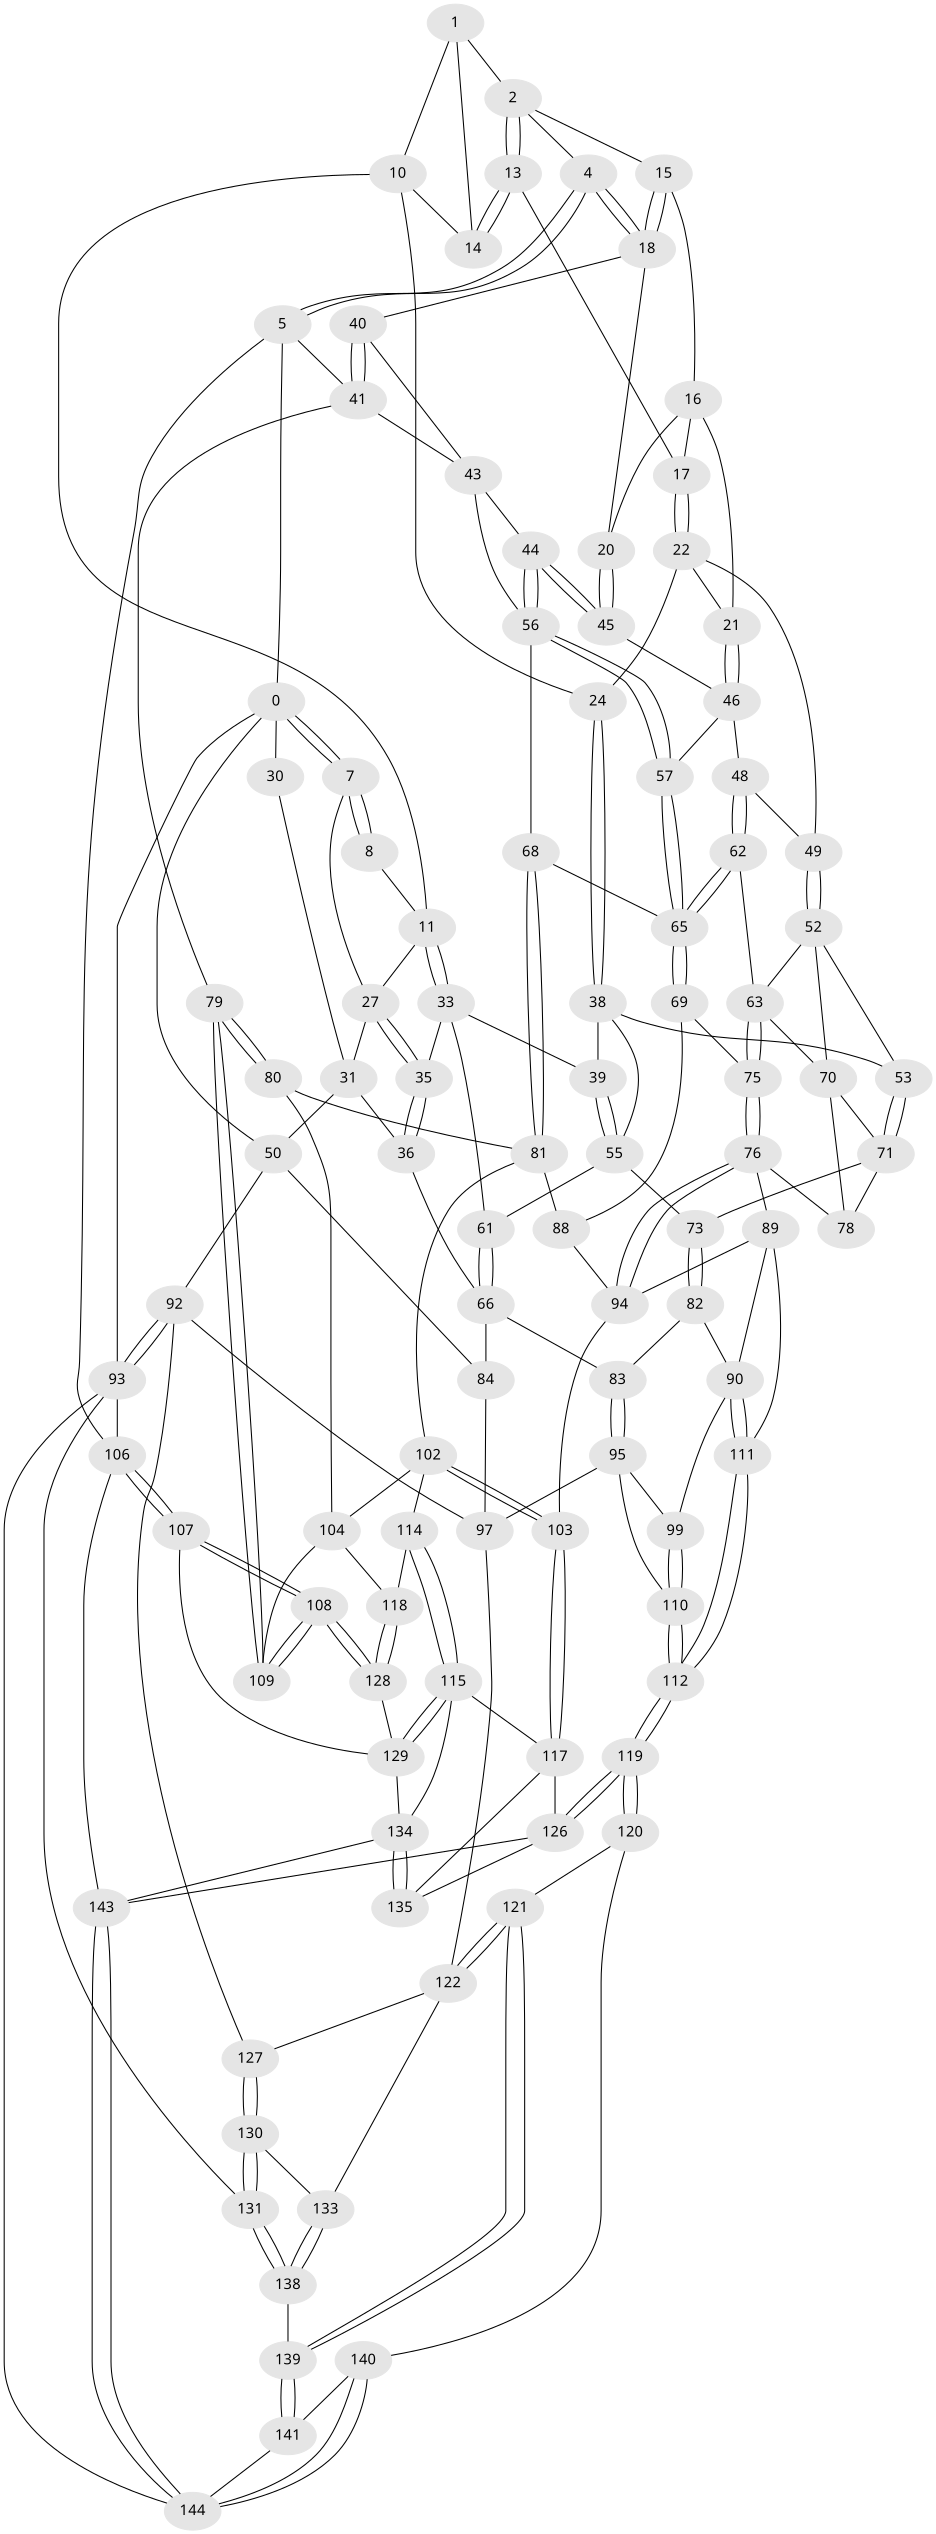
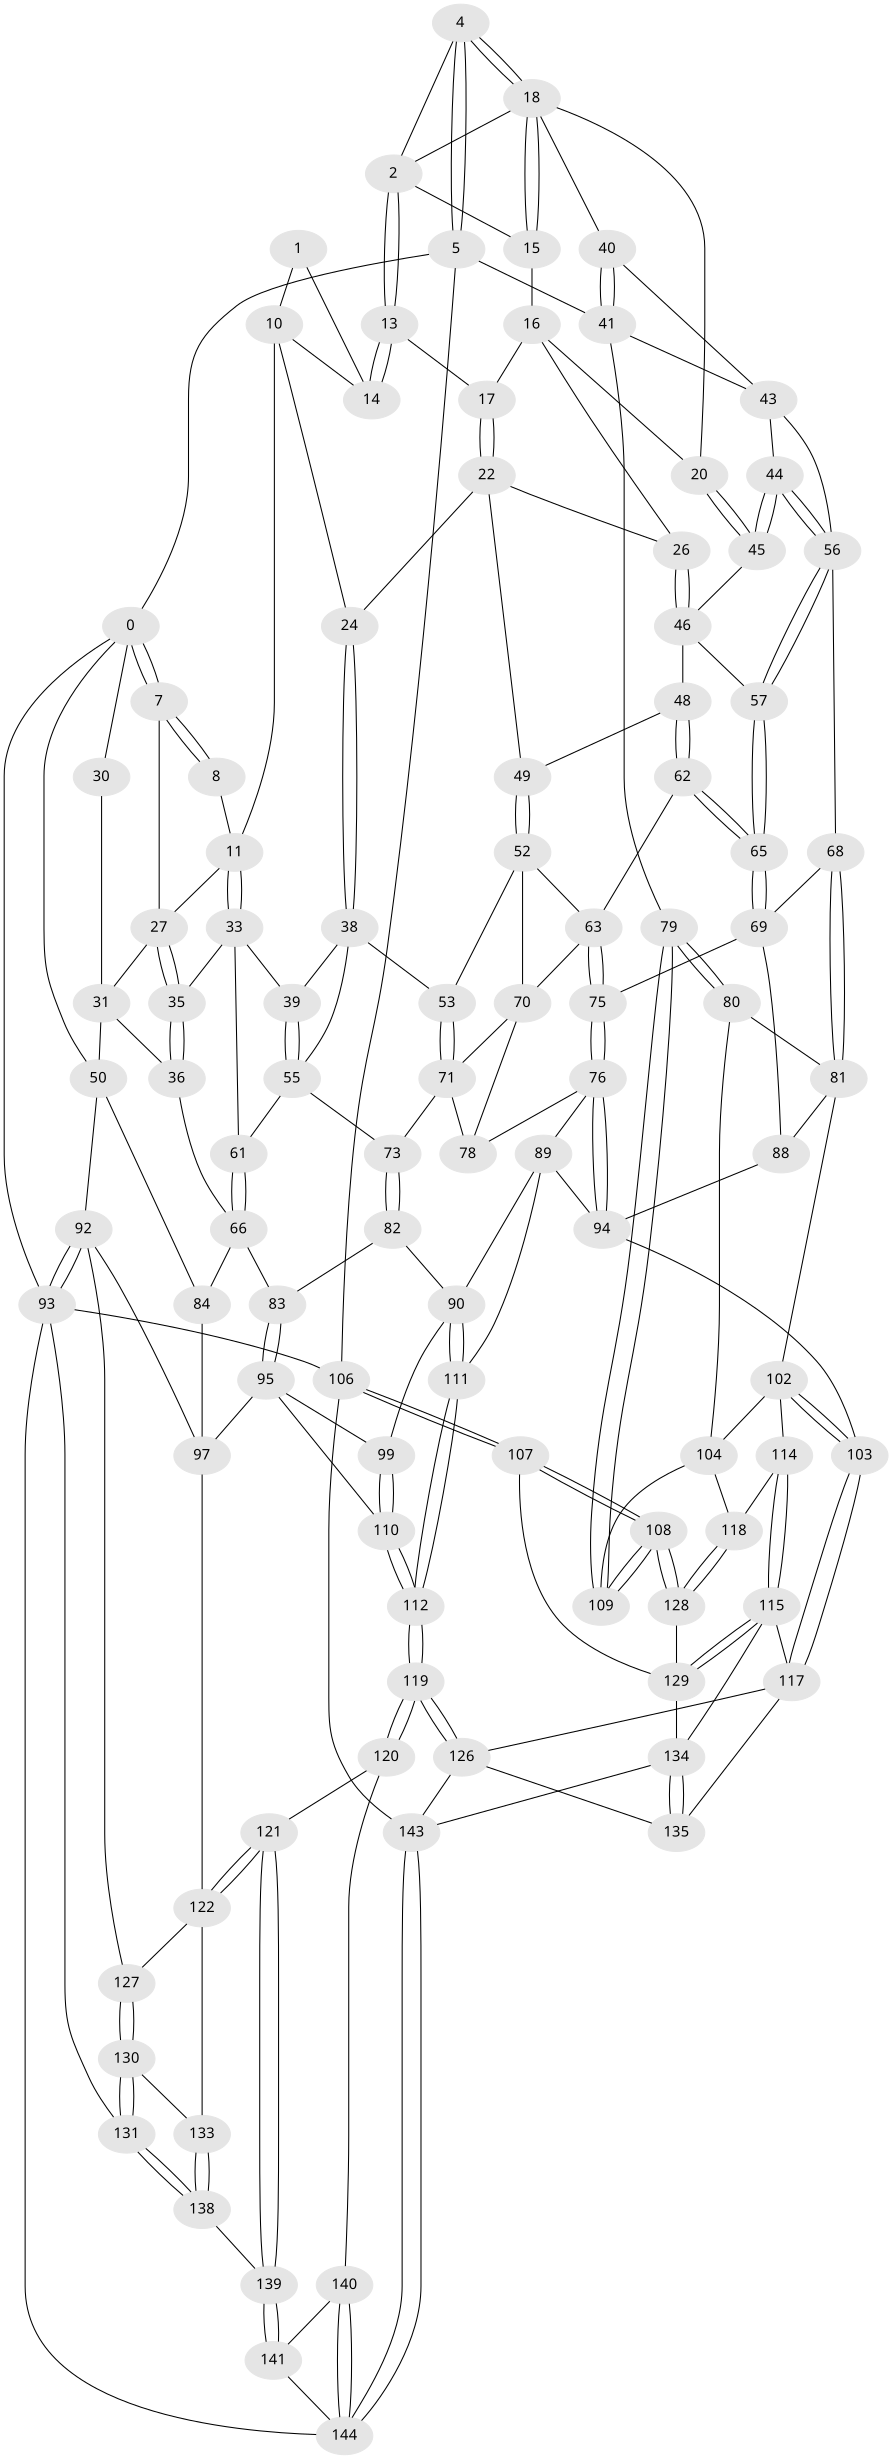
  graph {
    fontname="Noto Sans"
    node [color=gray90 fontname="Noto Sans" style=filled]
    edge [fontname="Noto Sans"]
    1 [super="+9"]
    2 [super="+3"]
    10 [super="+25"]
    14
    4
    13
    15
    11 [super="+12"]
    24
    5
    18 [super="+19"]
    17
    16 [super="+21"]
    n14 [label=0 super="+32"]
    41 [super="+42"]
    106
    20
    40
    7 [super="+29"]
    30
    50 [super="+85"]
    93 [super="+132"]
    43 [super="+58"]
    79
    107
    143 [super="+146"]
    8
    27 [super="+28"]
    31 [super="+37"]
    84
    92 [super="+124"]
    131
    144 [super="+145"]
    35
    33 [super="+34"]
    38 [super="+54"]
    39
    61
    22 [super="+23"]
-   26 [label=21]
+   26
    45
    46 [super="+47"]
    49
    n44 [label=52 super="+52"]
    53
    55 [super="+60"]
    48
    57
    36
    66 [super="+67"]
    83
    71 [super="+72"]
    73
    44
    56 [super="+59"]
    80
    109
    68
    62
    65
    63 [super="+64"]
    70 [super="+74"]
    97 [super="+98"]
    127
    75
    78
    82
    69 [super="+86"]
    81 [super="+87"]
    76 [super="+77"]
    88
    95 [super="+96"]
    102 [super="+105"]
    94 [super="+100"]
    90 [super="+91"]
    89 [super="+101"]
    111
    103
    104 [super="+113"]
    118
    114
    99
    110
    122 [super="+123"]
    112
    130
    138
    117 [super="+125"]
    133
    115 [super="+116"]
    126 [super="+142"]
    135
    128
    108
    129 [super="+136"]
    134 [super="+137"]
    119
    120
    121
    140
    139
    141
-   1 -- 2
+   18 -- 2
    1 -- 10
    1 -- 14
    2 -- 4
    2 -- 13
    2 -- 13
    2 -- 15
    10 -- 14
    10 -- 11
    10 -- 24
    4 -- 5
    4 -- 5
    4 -- 18
    4 -- 18
    13 -- 14
    13 -- 14
    13 -- 17
    15 -- 18
    15 -- 18
    15 -- 16
    11 -- 27
    11 -- 33
    11 -- 33
    24 -- 38
    24 -- 38
    5 -- n14
    5 -- 41
    5 -- 106
    18 -- 20
    18 -- 40
    17 -- 22
    17 -- 22
    16 -- 17
    16 -- 20
    16 -- 26
    n14 -- 7
    n14 -- 7
    n14 -- 30
    n14 -- 50
    n14 -- 93
    41 -- 43
    41 -- 79
    106 -- 107
    106 -- 107
    106 -- 143
    20 -- 45
    20 -- 45
    40 -- 41
    40 -- 41
    40 -- 43
    7 -- 8
    7 -- 8
    7 -- 27
    30 -- 31
    50 -- 84
    50 -- 92
    93 -- 106
    93 -- 131
    93 -- 144
    43 -- 44
    43 -- 56
    79 -- 80
    79 -- 80
    79 -- 109
    79 -- 109
    107 -- 108
    107 -- 108
    107 -- 129
    143 -- 144
    143 -- 144
    8 -- 11
    27 -- 31
    27 -- 35
    27 -- 35
    31 -- 50
    31 -- 36
    84 -- 97
    92 -- 93
    92 -- 93
    92 -- 97
    92 -- 127
    131 -- 138
    131 -- 138
    35 -- 36
    35 -- 36
    33 -- 35
    33 -- 39
    33 -- 61
    38 -- 39
    38 -- 53
    38 -- 55
    39 -- 55
    39 -- 55
    61 -- 66
    61 -- 66
    22 -- 24
    22 -- 26
    22 -- 49
    26 -- 46
    26 -- 46
    45 -- 46
    46 -- 48
    46 -- 57
    49 -- n44
    49 -- n44
    n44 -- 53
    n44 -- 63
    n44 -- 70
    53 -- 71
    53 -- 71
    55 -- 61
    55 -- 73
    48 -- 49
    48 -- 62
    48 -- 62
    57 -- 65
    57 -- 65
    36 -- 66
    66 -- 84
    66 -- 83
    83 -- 95
    83 -- 95
    71 -- 73
    71 -- 78
    73 -- 82
    73 -- 82
    44 -- 45
    44 -- 45
    44 -- 56
    44 -- 56
    56 -- 57
    56 -- 57
    56 -- 68
    80 -- 81
    80 -- 104
-   68 -- 65
+   68 -- 69
    68 -- 81
    68 -- 81
    62 -- 65
    62 -- 65
    62 -- 63
    65 -- 69
    65 -- 69
    63 -- 70
    63 -- 75
    63 -- 75
    70 -- 71
    70 -- 78
    97 -- 122
    127 -- 130
    127 -- 130
    75 -- 76
    75 -- 76
    82 -- 83
    82 -- 90
    69 -- 75
    69 -- 88
    81 -- 88
    81 -- 102
    76 -- 78
    76 -- 94
    76 -- 94
    76 -- 89
    88 -- 94
    95 -- 97
    95 -- 99
    95 -- 110
    102 -- 103
    102 -- 103
    102 -- 104
    102 -- 114
    94 -- 103
    90 -- 111
    90 -- 111
    90 -- 99
    89 -- 94
    89 -- 90
    89 -- 111
    111 -- 112
    111 -- 112
    103 -- 117
    103 -- 117
    104 -- 109
    104 -- 118
    118 -- 128
    118 -- 128
    114 -- 118
    114 -- 115
    114 -- 115
    99 -- 110
    99 -- 110
    110 -- 112
    110 -- 112
    122 -- 127
    122 -- 133
    112 -- 119
    112 -- 119
    130 -- 131
    130 -- 131
    130 -- 133
    138 -- 139
    117 -- 126
    117 -- 135
    133 -- 138
    133 -- 138
    115 -- 117
    115 -- 129
    115 -- 129
    115 -- 134
    126 -- 143
    126 -- 135
    128 -- 129
    108 -- 109
    108 -- 109
    108 -- 128
    108 -- 128
    129 -- 134
    134 -- 143
    134 -- 135
    134 -- 135
    119 -- 126
    119 -- 126
    119 -- 120
    119 -- 120
    120 -- 121
    120 -- 140
    121 -- 122
    121 -- 122
    121 -- 139
    121 -- 139
    140 -- 144
    140 -- 144
    140 -- 141
    139 -- 141
    139 -- 141
    141 -- 144
  }
